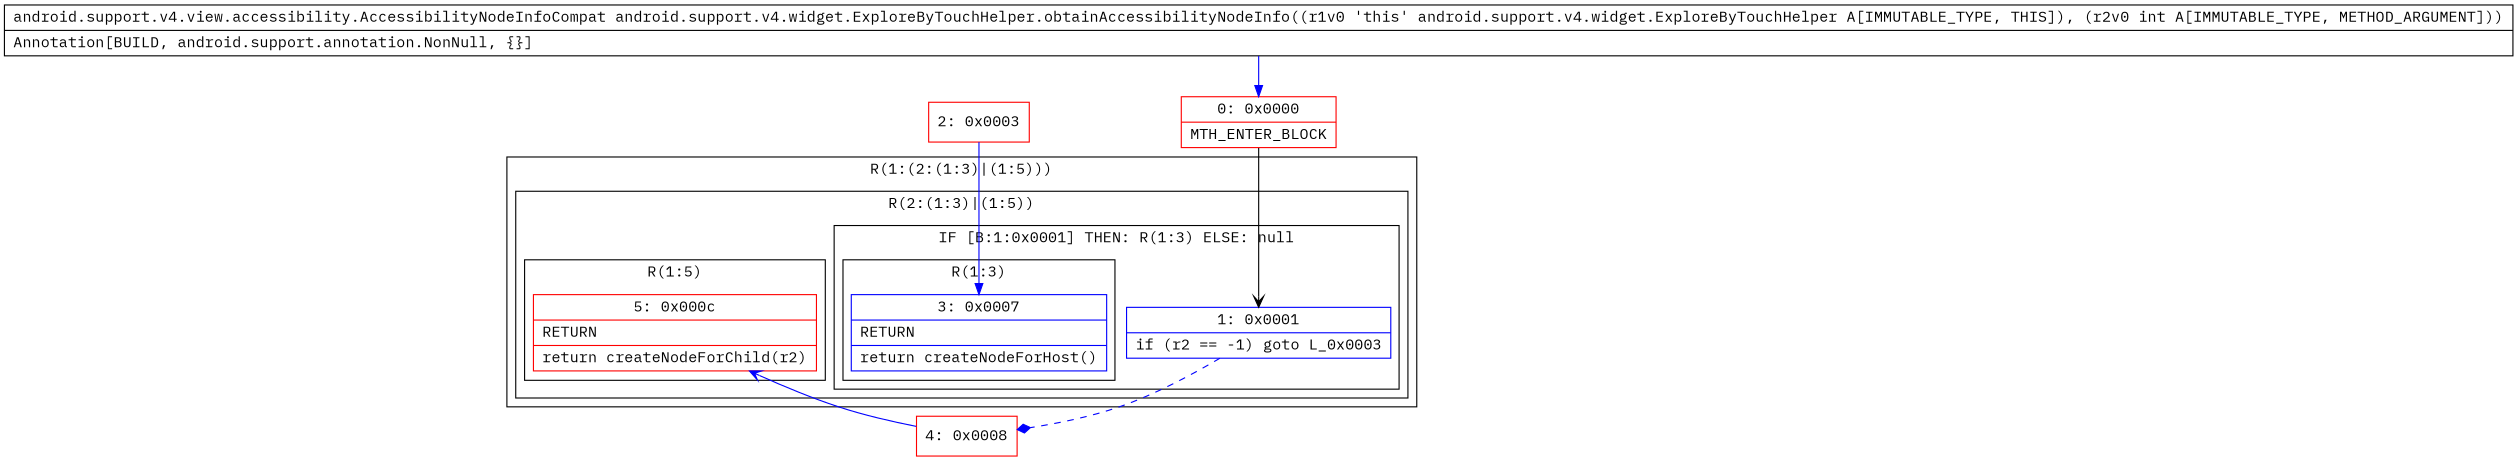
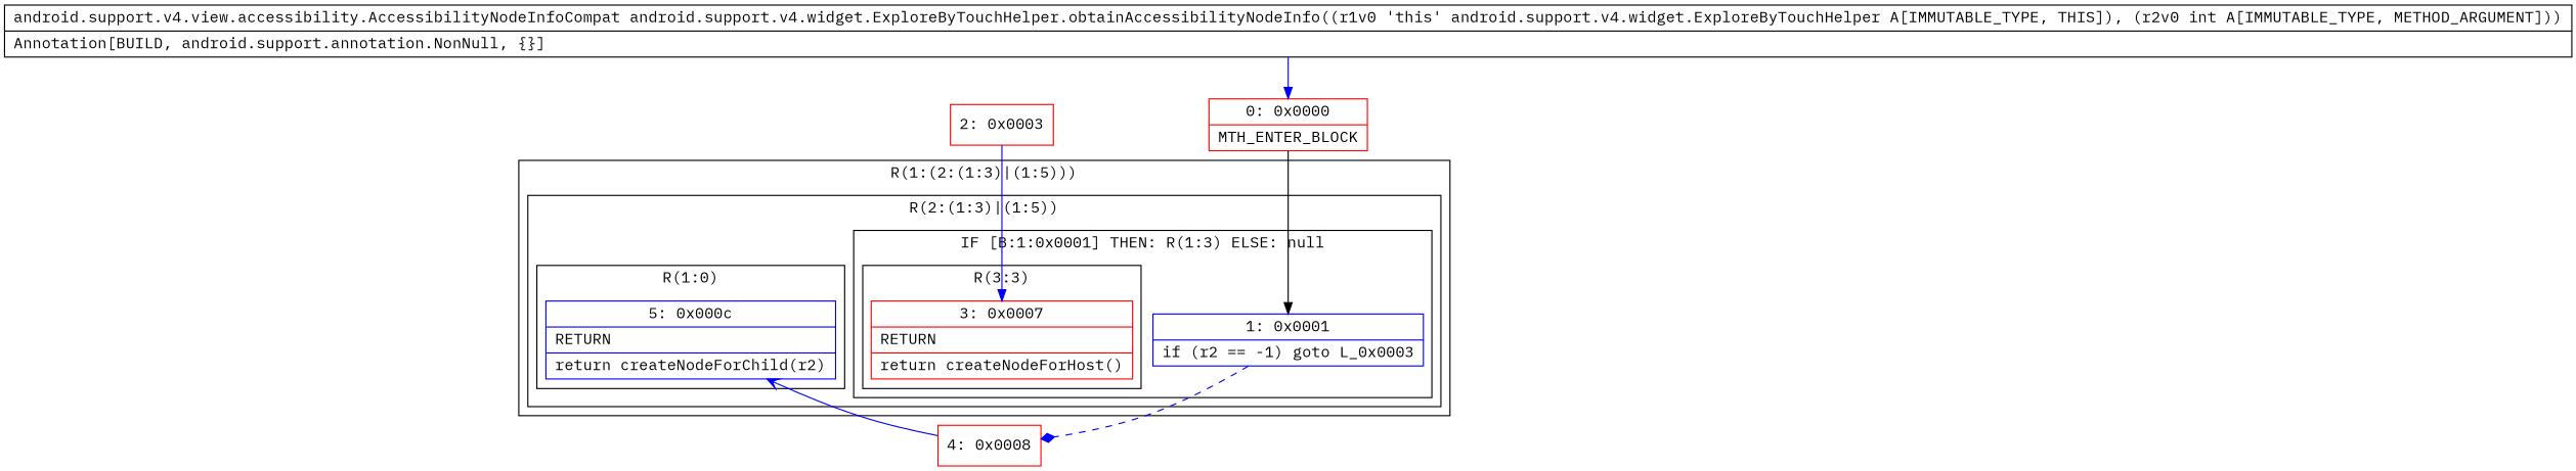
  digraph {
    fontname="IBM Plex Mono"
    node [color=blue fontname="IBM Plex Mono" shape=record]
    edge [arrowhead=vee color=blue fontname="IBM Plex Mono"]
-   n1 [label="{3\:\ 0x0007|RETURN\l|return createNodeForHost()\l}"]
+   n1 [color=red label="{3\:\ 0x0007|RETURN\l|return createNodeForHost()\l}"]
    n2 [label="{1\:\ 0x0001|if (r2 == \-1) goto L_0x0003\l}"]
-   n3 [color=red label="{5\:\ 0x000c|RETURN\l|return createNodeForChild(r2)\l}"]
+   n3 [label="{5\:\ 0x000c|RETURN\l|return createNodeForChild(r2)\l}"]
    n4 [color=red label="{4\:\ 0x0008}"]
    n5 [color=red label="{2\:\ 0x0003}"]
    n6 [color=red label="{0\:\ 0x0000|MTH_ENTER_BLOCK\l}"]
    n7 [label="{android.support.v4.view.accessibility.AccessibilityNodeInfoCompat android.support.v4.widget.ExploreByTouchHelper.obtainAccessibilityNodeInfo((r1v0 'this' android.support.v4.widget.ExploreByTouchHelper A[IMMUTABLE_TYPE, THIS]), (r2v0 int A[IMMUTABLE_TYPE, METHOD_ARGUMENT]))  | Annotation[BUILD, android.support.annotation.NonNull, \{\}]\l}" color=""]
    subgraph cluster_1 {
      label="R(1:(2:(1:3)|(1:5)))"
      subgraph cluster_2 {
        label="R(2:(1:3)|(1:5))"
        subgraph cluster_3 {
          label="IF [B:1:0x0001] THEN: R(1:3) ELSE: null"
          n2
          subgraph cluster_4 {
-           label="R(1:3)"
+           label="R(3:3)"
            n1
          }
        }
        subgraph cluster_5 {
-         label="R(1:5)"
+         label="R(1:0)"
          n3
        }
      }
    }
    n2 -> n4 [arrowhead=diamond style=dashed]
    n4 -> n3
    n5 -> n1 [arrowhead=normal]
-   n6 -> n2 [color=black]
+   n6 -> n2 [arrowhead=normal color=black]
    n7 -> n6 [arrowhead=normal]
  }
